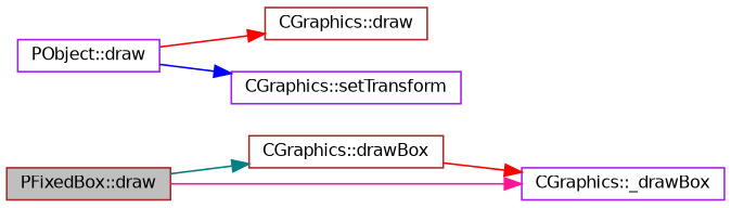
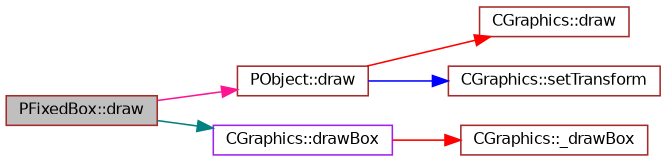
  digraph {
    rankdir=LR
    node [color=brown fillcolor=white fontname=Helvetica fontsize=10 shape=record style=filled]
    edge [color=red fontname=Helvetica fontsize=10 labelfontname=Helvetica labelfontsize=10 style=solid]
    n1 [fillcolor=grey75 fontcolor=black height=0.2 label="PFixedBox::draw" width=0.4]
-   n2 [color=purple height=0.2 label="PObject::draw" width=0.4]
-   n3 [height=0.2 label="CGraphics::drawBox" width=0.4]
+   n2 [height=0.2 label="PObject::draw" width=0.4]
+   n3 [color=purple height=0.2 label="CGraphics::drawBox" width=0.4]
    n4 [height=0.2 label="CGraphics::draw" width=0.4]
-   n5 [color=purple height=0.2 label="CGraphics::setTransform" width=0.4]
-   n6 [color=purple height=0.2 label="CGraphics::_drawBox" width=0.4]
-   n1 -> n6 [color=deeppink]
+   n5 [height=0.2 label="CGraphics::setTransform" width=0.4]
+   n6 [height=0.2 label="CGraphics::_drawBox" width=0.4]
+   n1 -> n2 [color=deeppink]
    n1 -> n3 [color=teal]
    n2 -> n4
    n2 -> n5 [color=blue]
    n3 -> n6
  }
